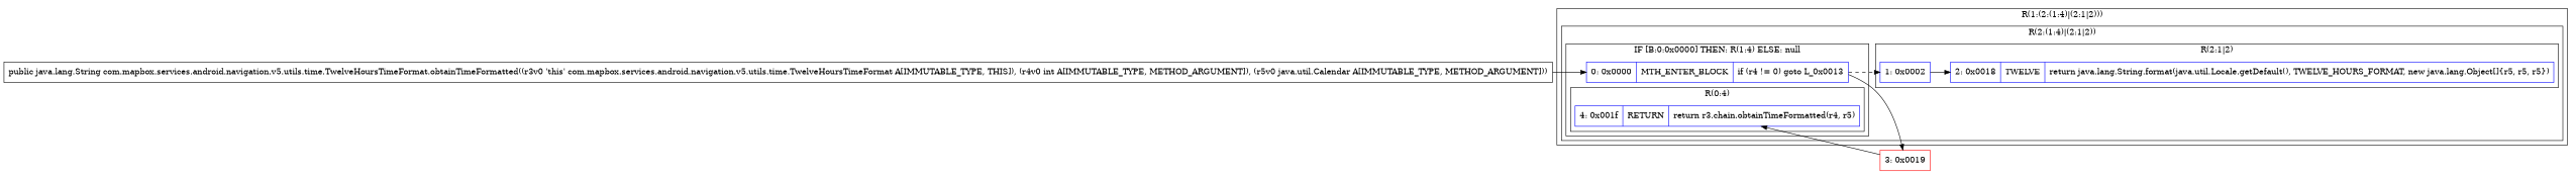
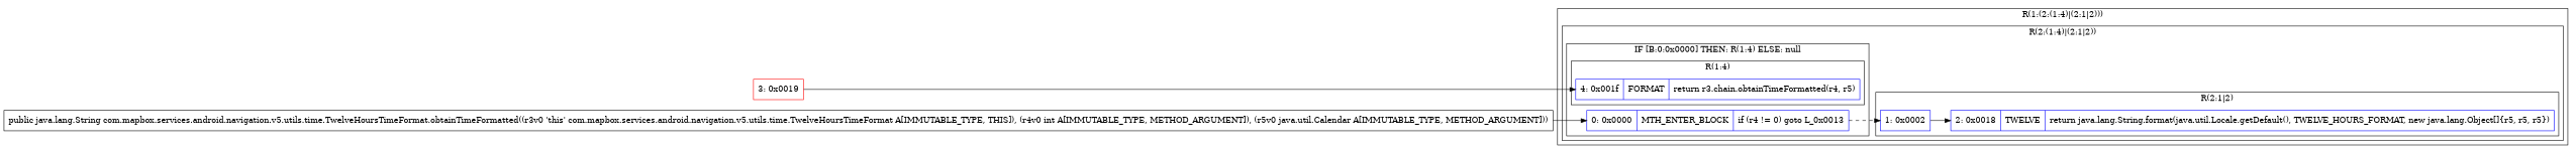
  digraph {
    rankdir=LR
    node [color=blue shape=record]
-   n1 [label="{4\:\ 0x001f|RETURN\l|return r3.chain.obtainTimeFormatted(r4, r5)\l}"]
+   n1 [label="{4\:\ 0x001f|FORMAT\l|return r3.chain.obtainTimeFormatted(r4, r5)\l}"]
    n2 [label="{0\:\ 0x0000|MTH_ENTER_BLOCK\l|if (r4 != 0) goto L_0x0013\l}"]
    n3 [label="{1\:\ 0x0002}"]
    n4 [label="{2\:\ 0x0018|TWELVE\l|return java.lang.String.format(java.util.Locale.getDefault(), TWELVE_HOURS_FORMAT, new java.lang.Object[]\{r5, r5, r5\})\l}"]
    n5 [color=red label="{3\:\ 0x0019}"]
    n6 [label="{public java.lang.String com.mapbox.services.android.navigation.v5.utils.time.TwelveHoursTimeFormat.obtainTimeFormatted((r3v0 'this' com.mapbox.services.android.navigation.v5.utils.time.TwelveHoursTimeFormat A[IMMUTABLE_TYPE, THIS]), (r4v0 int A[IMMUTABLE_TYPE, METHOD_ARGUMENT]), (r5v0 java.util.Calendar A[IMMUTABLE_TYPE, METHOD_ARGUMENT])) }" color=""]
    subgraph cluster_1 {
      label="R(1:(2:(1:4)|(2:1|2)))"
      subgraph cluster_2 {
        label="R(2:(1:4)|(2:1|2))"
        subgraph cluster_3 {
          label="IF [B:0:0x0000] THEN: R(1:4) ELSE: null"
          n2
          subgraph cluster_4 {
-           label="R(0:4)"
+           label="R(1:4)"
            n1
          }
        }
        subgraph cluster_5 {
          label="R(2:1|2)"
          n3
          n4
        }
      }
    }
    n2 -> n3 [style=dashed]
-   n2 -> n5
    n3 -> n4
    n5 -> n1
    n6 -> n2
  }
